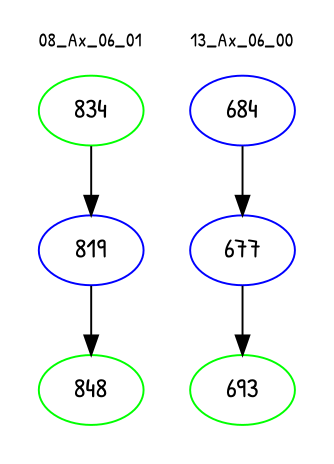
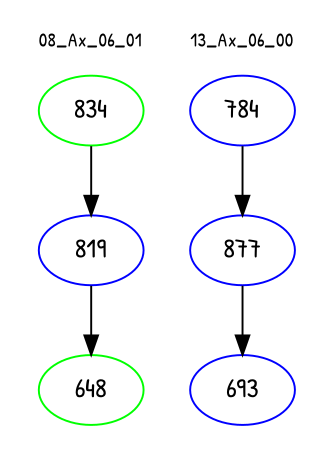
  digraph {
    fontname="Patrick Hand"
    node [color=green fontname="Patrick Hand"]
    edge [color=black fontname="Patrick Hand"]
    n1 [label=834]
    n2 [color=blue label=819]
-   n3 [label=848]
-   n4 [color=blue label=684]
-   n5 [color=blue label=677]
-   n6 [label=693]
+   n3 [label=648]
+   n4 [color=blue label=784]
+   n5 [color=blue label=877]
+   n6 [color=blue label=693]
    subgraph cluster_1 {
      color=white
      fontsize=10
      label="08_Ax_06_01"
      n1
      n2
      n3
    }
    subgraph cluster_2 {
      color=white
      fontsize=10
      label="13_Ax_06_00"
      n4
      n5
      n6
    }
    n1 -> n2
    n2 -> n3
    n4 -> n5
    n5 -> n6
  }
